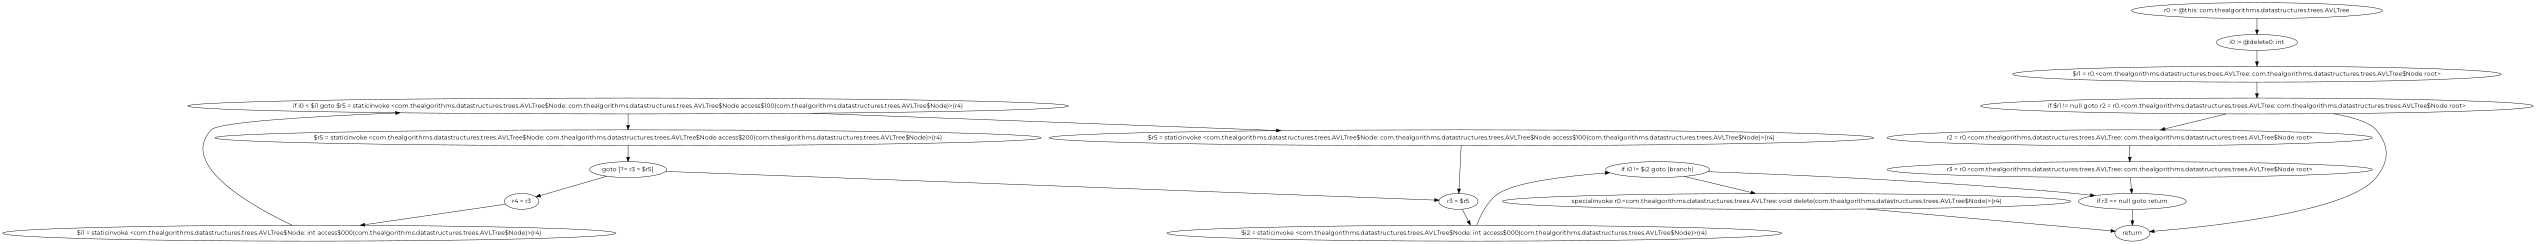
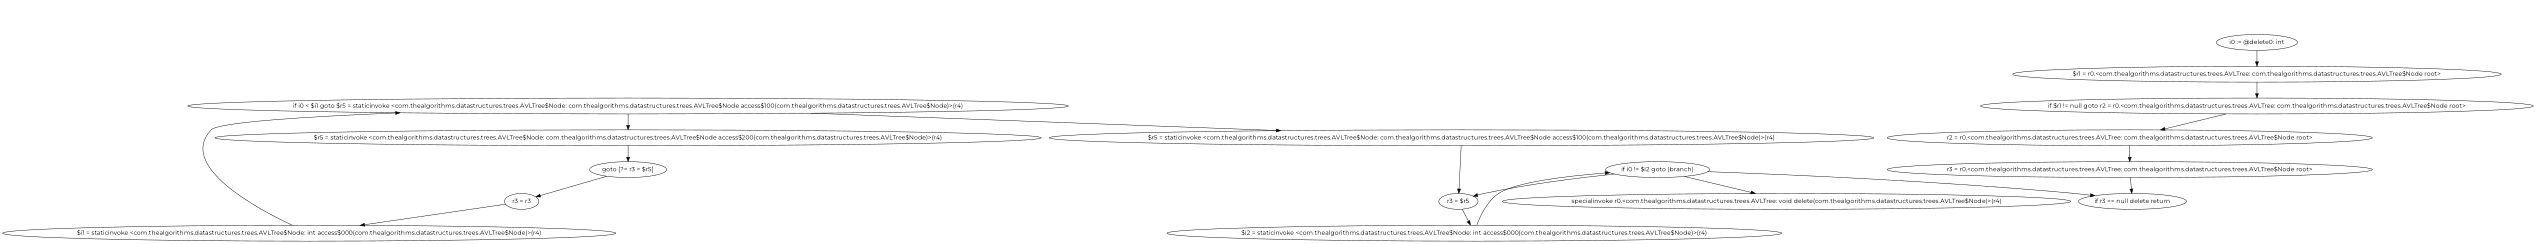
  digraph {
    fontname=Montserrat
    node [fontname=Montserrat]
    edge [fontname=Montserrat]
    n1 [label="i0 := @delete0: int"]
-   "r0 := @this: com.thealgorithms.datastructures.trees.AVLTree"
    "$r1 = r0.<com.thealgorithms.datastructures.trees.AVLTree: com.thealgorithms.datastructures.trees.AVLTree$Node root>"
    "if $r1 != null goto r2 = r0.<com.thealgorithms.datastructures.trees.AVLTree: com.thealgorithms.datastructures.trees.AVLTree$Node root>"
-   return
    "r2 = r0.<com.thealgorithms.datastructures.trees.AVLTree: com.thealgorithms.datastructures.trees.AVLTree$Node root>"
    "r3 = r0.<com.thealgorithms.datastructures.trees.AVLTree: com.thealgorithms.datastructures.trees.AVLTree$Node root>"
-   "if r3 == null goto return"
-   "r4 = r3"
+   "if r3 == null goto return" [label="if r3 == null delete return"]
+   "r4 = r3" [label="r3 = r3"]
    "$i1 = staticinvoke <com.thealgorithms.datastructures.trees.AVLTree$Node: int access$000(com.thealgorithms.datastructures.trees.AVLTree$Node)>(r4)"
    "if i0 < $i1 goto $r5 = staticinvoke <com.thealgorithms.datastructures.trees.AVLTree$Node: com.thealgorithms.datastructures.trees.AVLTree$Node access$100(com.thealgorithms.datastructures.trees.AVLTree$Node)>(r4)"
    "$r5 = staticinvoke <com.thealgorithms.datastructures.trees.AVLTree$Node: com.thealgorithms.datastructures.trees.AVLTree$Node access$200(com.thealgorithms.datastructures.trees.AVLTree$Node)>(r4)"
    "$r5 = staticinvoke <com.thealgorithms.datastructures.trees.AVLTree$Node: com.thealgorithms.datastructures.trees.AVLTree$Node access$100(com.thealgorithms.datastructures.trees.AVLTree$Node)>(r4)"
    "goto [?= r3 = $r5]"
    "r3 = $r5"
    "$i2 = staticinvoke <com.thealgorithms.datastructures.trees.AVLTree$Node: int access$000(com.thealgorithms.datastructures.trees.AVLTree$Node)>(r4)"
    "if i0 != $i2 goto (branch)"
    "specialinvoke r0.<com.thealgorithms.datastructures.trees.AVLTree: void delete(com.thealgorithms.datastructures.trees.AVLTree$Node)>(r4)"
    n1 -> "$r1 = r0.<com.thealgorithms.datastructures.trees.AVLTree: com.thealgorithms.datastructures.trees.AVLTree$Node root>"
-   "r0 := @this: com.thealgorithms.datastructures.trees.AVLTree" -> n1
    "$r1 = r0.<com.thealgorithms.datastructures.trees.AVLTree: com.thealgorithms.datastructures.trees.AVLTree$Node root>" -> "if $r1 != null goto r2 = r0.<com.thealgorithms.datastructures.trees.AVLTree: com.thealgorithms.datastructures.trees.AVLTree$Node root>"
-   "if $r1 != null goto r2 = r0.<com.thealgorithms.datastructures.trees.AVLTree: com.thealgorithms.datastructures.trees.AVLTree$Node root>" -> return
    "if $r1 != null goto r2 = r0.<com.thealgorithms.datastructures.trees.AVLTree: com.thealgorithms.datastructures.trees.AVLTree$Node root>" -> "r2 = r0.<com.thealgorithms.datastructures.trees.AVLTree: com.thealgorithms.datastructures.trees.AVLTree$Node root>"
    "r2 = r0.<com.thealgorithms.datastructures.trees.AVLTree: com.thealgorithms.datastructures.trees.AVLTree$Node root>" -> "r3 = r0.<com.thealgorithms.datastructures.trees.AVLTree: com.thealgorithms.datastructures.trees.AVLTree$Node root>"
    "r3 = r0.<com.thealgorithms.datastructures.trees.AVLTree: com.thealgorithms.datastructures.trees.AVLTree$Node root>" -> "if r3 == null goto return"
-   "if r3 == null goto return" -> return
    "r4 = r3" -> "$i1 = staticinvoke <com.thealgorithms.datastructures.trees.AVLTree$Node: int access$000(com.thealgorithms.datastructures.trees.AVLTree$Node)>(r4)"
    "$i1 = staticinvoke <com.thealgorithms.datastructures.trees.AVLTree$Node: int access$000(com.thealgorithms.datastructures.trees.AVLTree$Node)>(r4)" -> "if i0 < $i1 goto $r5 = staticinvoke <com.thealgorithms.datastructures.trees.AVLTree$Node: com.thealgorithms.datastructures.trees.AVLTree$Node access$100(com.thealgorithms.datastructures.trees.AVLTree$Node)>(r4)"
    "if i0 < $i1 goto $r5 = staticinvoke <com.thealgorithms.datastructures.trees.AVLTree$Node: com.thealgorithms.datastructures.trees.AVLTree$Node access$100(com.thealgorithms.datastructures.trees.AVLTree$Node)>(r4)" -> "$r5 = staticinvoke <com.thealgorithms.datastructures.trees.AVLTree$Node: com.thealgorithms.datastructures.trees.AVLTree$Node access$200(com.thealgorithms.datastructures.trees.AVLTree$Node)>(r4)"
    "if i0 < $i1 goto $r5 = staticinvoke <com.thealgorithms.datastructures.trees.AVLTree$Node: com.thealgorithms.datastructures.trees.AVLTree$Node access$100(com.thealgorithms.datastructures.trees.AVLTree$Node)>(r4)" -> "$r5 = staticinvoke <com.thealgorithms.datastructures.trees.AVLTree$Node: com.thealgorithms.datastructures.trees.AVLTree$Node access$100(com.thealgorithms.datastructures.trees.AVLTree$Node)>(r4)"
    "$r5 = staticinvoke <com.thealgorithms.datastructures.trees.AVLTree$Node: com.thealgorithms.datastructures.trees.AVLTree$Node access$200(com.thealgorithms.datastructures.trees.AVLTree$Node)>(r4)" -> "goto [?= r3 = $r5]"
    "$r5 = staticinvoke <com.thealgorithms.datastructures.trees.AVLTree$Node: com.thealgorithms.datastructures.trees.AVLTree$Node access$100(com.thealgorithms.datastructures.trees.AVLTree$Node)>(r4)" -> "r3 = $r5"
    "goto [?= r3 = $r5]" -> "r4 = r3"
-   "goto [?= r3 = $r5]" -> "r3 = $r5"
+   "if i0 != $i2 goto (branch)" -> "r3 = $r5"
    "r3 = $r5" -> "$i2 = staticinvoke <com.thealgorithms.datastructures.trees.AVLTree$Node: int access$000(com.thealgorithms.datastructures.trees.AVLTree$Node)>(r4)"
    "$i2 = staticinvoke <com.thealgorithms.datastructures.trees.AVLTree$Node: int access$000(com.thealgorithms.datastructures.trees.AVLTree$Node)>(r4)" -> "if i0 != $i2 goto (branch)"
    "if i0 != $i2 goto (branch)" -> "if r3 == null goto return"
    "if i0 != $i2 goto (branch)" -> "specialinvoke r0.<com.thealgorithms.datastructures.trees.AVLTree: void delete(com.thealgorithms.datastructures.trees.AVLTree$Node)>(r4)"
-   "specialinvoke r0.<com.thealgorithms.datastructures.trees.AVLTree: void delete(com.thealgorithms.datastructures.trees.AVLTree$Node)>(r4)" -> return
  }
